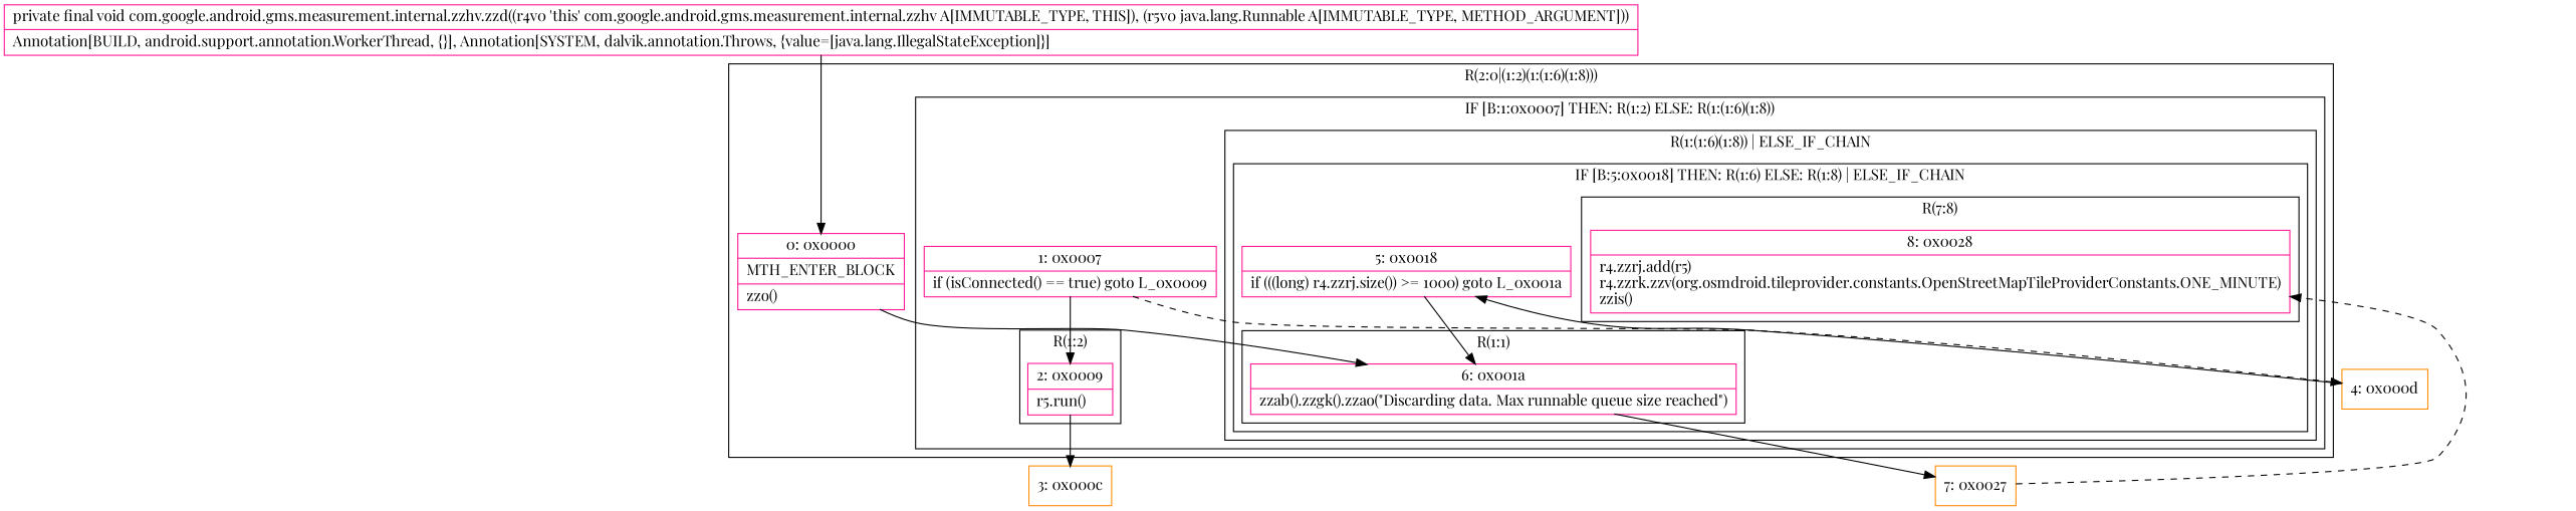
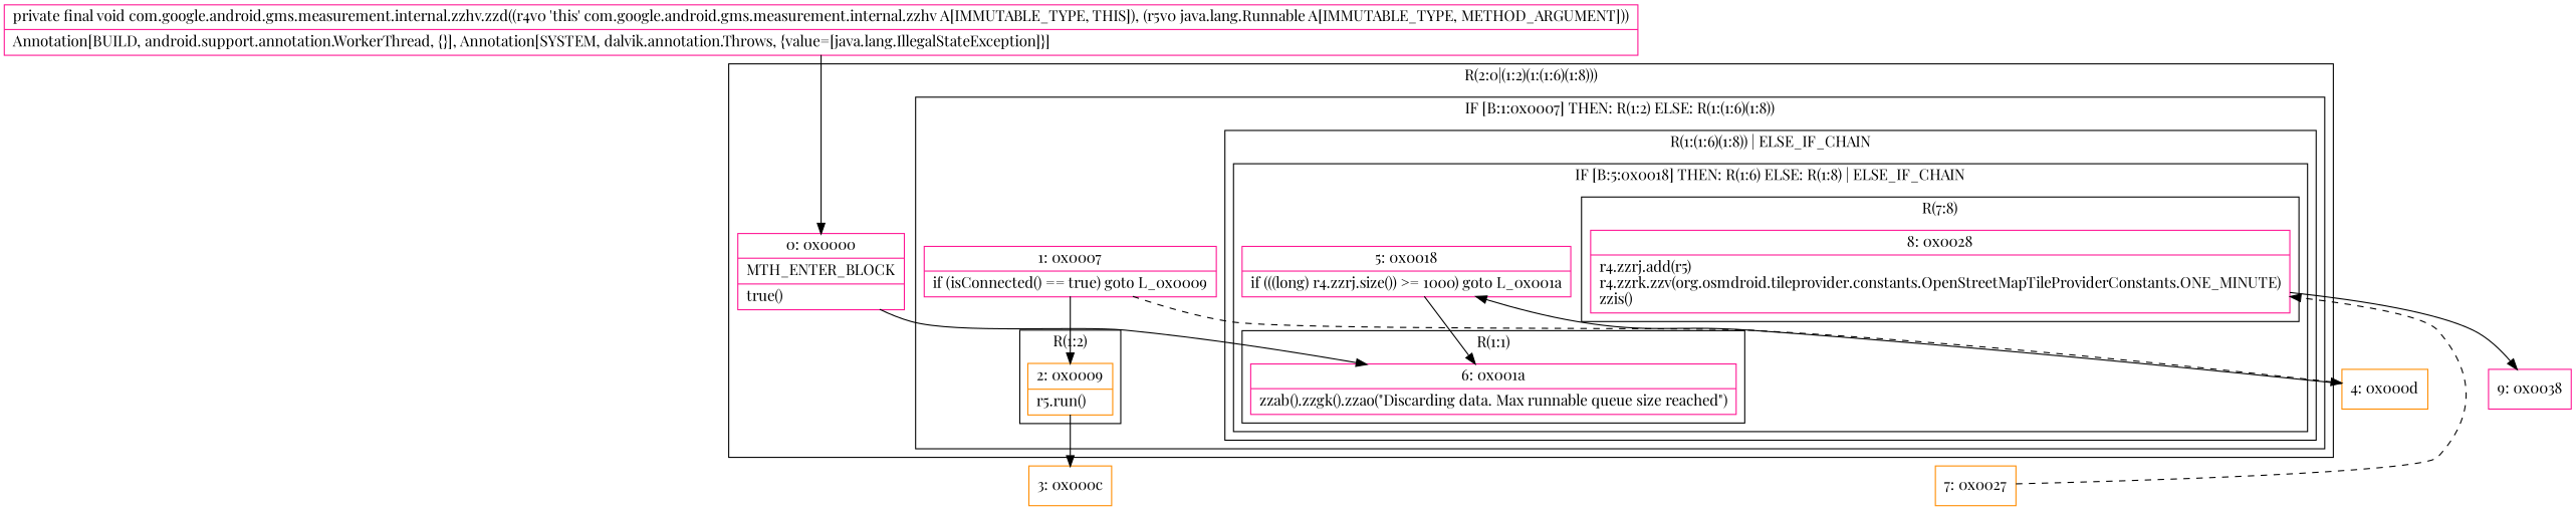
  digraph {
    fontname="Playfair Display"
    node [color=deeppink fontname="Playfair Display" shape=record]
    edge [fontname="Playfair Display"]
-   n1 [label="{2\:\ 0x0009|r5.run()\l}"]
+   n1 [color=darkorange label="{2\:\ 0x0009|r5.run()\l}"]
    n2 [label="{6\:\ 0x001a|zzab().zzgk().zzao(\"Discarding data. Max runnable queue size reached\")\l}"]
    n3 [label="{8\:\ 0x0028|r4.zzrj.add(r5)\lr4.zzrk.zzv(org.osmdroid.tileprovider.constants.OpenStreetMapTileProviderConstants.ONE_MINUTE)\lzzis()\l}"]
    n4 [label="{5\:\ 0x0018|if (((long) r4.zzrj.size()) \>= 1000) goto L_0x001a\l}"]
    n5 [label="{1\:\ 0x0007|if (isConnected() == true) goto L_0x0009\l}"]
-   n6 [label="{0\:\ 0x0000|MTH_ENTER_BLOCK\l|zzo()\l}"]
+   n6 [label="{0\:\ 0x0000|MTH_ENTER_BLOCK\l|true()\l}"]
    n7 [color=darkorange label="{3\:\ 0x000c}"]
    n8 [color=darkorange label="{7\:\ 0x0027}"]
+   n9 [label="{9\:\ 0x0038}"]
    n10 [color=darkorange label="{4\:\ 0x000d}"]
    n11 [label="{private final void com.google.android.gms.measurement.internal.zzhv.zzd((r4v0 'this' com.google.android.gms.measurement.internal.zzhv A[IMMUTABLE_TYPE, THIS]), (r5v0 java.lang.Runnable A[IMMUTABLE_TYPE, METHOD_ARGUMENT]))  | Annotation[BUILD, android.support.annotation.WorkerThread, \{\}], Annotation[SYSTEM, dalvik.annotation.Throws, \{value=[java.lang.IllegalStateException]\}]\l}"]
    subgraph cluster_1 {
      label="R(2:0|(1:2)(1:(1:6)(1:8)))"
      n6
      subgraph cluster_2 {
        label="IF [B:1:0x0007] THEN: R(1:2) ELSE: R(1:(1:6)(1:8))"
        n5
        subgraph cluster_3 {
          label="R(1:2)"
          n1
        }
        subgraph cluster_4 {
          label="R(1:(1:6)(1:8)) | ELSE_IF_CHAIN\l"
          subgraph cluster_5 {
            label="IF [B:5:0x0018] THEN: R(1:6) ELSE: R(1:8) | ELSE_IF_CHAIN\l"
            n4
            subgraph cluster_6 {
              label="R(1:1)"
              n2
            }
            subgraph cluster_7 {
              label="R(7:8)"
              n3
            }
          }
        }
      }
    }
    n1 -> n7
-   n2 -> n8
+   n3 -> n9
    n4 -> n2
    n5 -> n1
    n5 -> n10 [style=dashed]
    n6 -> n2
    n8 -> n3 [style=dashed]
    n10 -> n4
    n11 -> n6
  }
